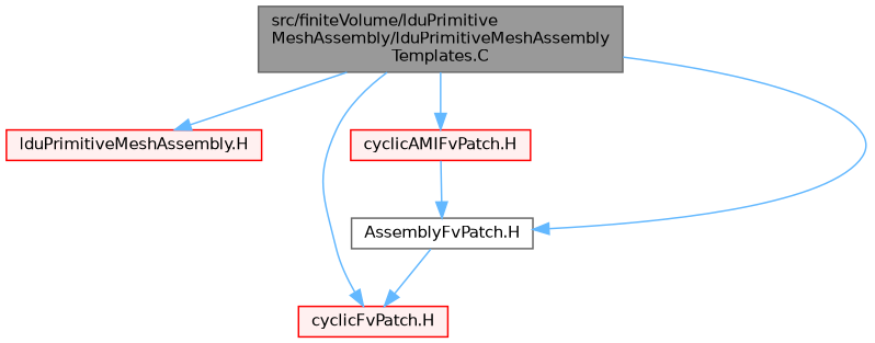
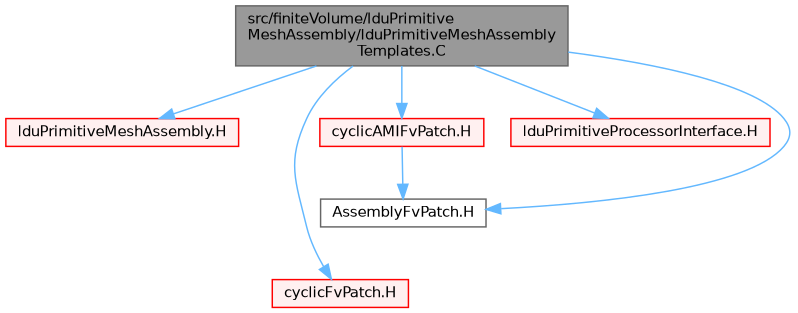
  digraph {
    node [color=red fillcolor="#FFF0F0" fontname=Helvetica fontsize=10 shape=box style=filled]
    edge [color=steelblue1 fontname=Helvetica fontsize=10 labelfontname=Helvetica labelfontsize=10 style=solid]
    n1 [color=gray40 fillcolor=grey60 fontcolor=black height=0.2 label="src/finiteVolume/lduPrimitive\lMeshAssembly/lduPrimitiveMeshAssembly\lTemplates.C" width=0.4]
    n2 [height=0.2 label="lduPrimitiveMeshAssembly.H" width=0.4]
    n3 [height=0.2 label="cyclicFvPatch.H" width=0.4]
    n4 [height=0.2 label="cyclicAMIFvPatch.H" width=0.4]
+   n5 [height=0.2 label="lduPrimitiveProcessorInterface.H" width=0.4]
    n6 [color=grey40 fillcolor=white height=0.2 label="AssemblyFvPatch.H" width=0.4]
    n1 -> n2
    n1 -> n3
    n1 -> n4
+   n1 -> n5
    n1 -> n6
    n4 -> n6
-   n6 -> n3
  }
